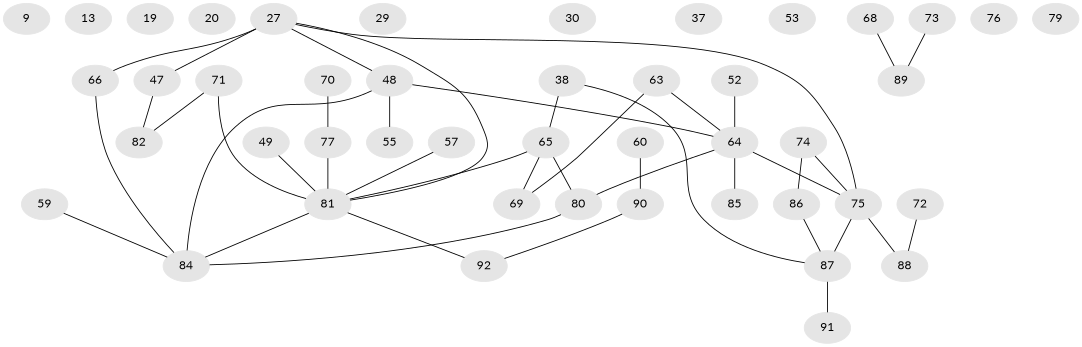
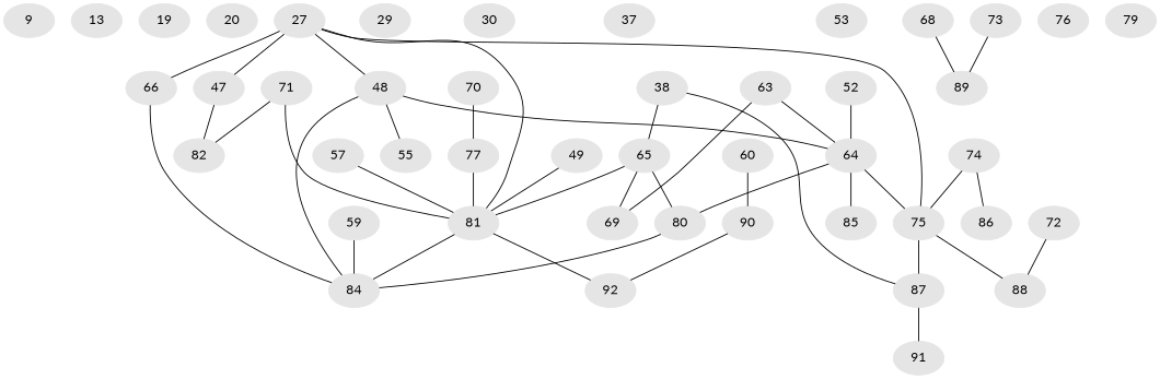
  graph {
    fontname=Lato
    node [color=gray90 fontname=Lato style=filled]
    edge [fontname=Lato]
    9
    13
    19 [super="+3+12"]
    20
    27
    47
    48 [super="+18"]
    66 [super="+41"]
    75 [super="+67"]
    81 [super="+14+32+24+23+25+51+22+31"]
    82 [super="+33"]
    55
    64 [super="+16+39"]
    84 [super="+21+46+83"]
    87 [super="+78"]
    88
    92
    29
    30
    37
    65 [super="+5"]
    69 [super="+8"]
    80 [super="+44"]
    38
    91
    85
    49
    52
    53 [super="+6+36"]
    57 [super="+26"]
    59 [super="+43"]
    60
    90
    63 [super="+62"]
    68
    89
    77 [super="+2+11+34"]
    70
    71
    72 [super="+40"]
    73
    74
    86
    76
    79
    27 -- 47
    27 -- 48
    27 -- 66 [weight=2]
    27 -- 75
    27 -- 81
    47 -- 82
    48 -- 55
    48 -- 64
    48 -- 84
    66 -- 84
    75 -- 87 [weight=2]
    75 -- 88
    81 -- 84
    81 -- 92
    64 -- 75 [weight=2]
    64 -- 80
    64 -- 85
    87 -- 91
    65 -- 81
    65 -- 69 [weight=2]
    65 -- 80
    80 -- 84
    38 -- 87
    38 -- 65
    49 -- 81
    52 -- 64
    57 -- 81
    59 -- 84
    60 -- 90
    90 -- 92
    63 -- 64
    63 -- 69
    68 -- 89
    77 -- 81 [weight=3]
    70 -- 77
    71 -- 81
    71 -- 82
    72 -- 88
    73 -- 89
    74 -- 75
    74 -- 86
-   86 -- 87
  }
